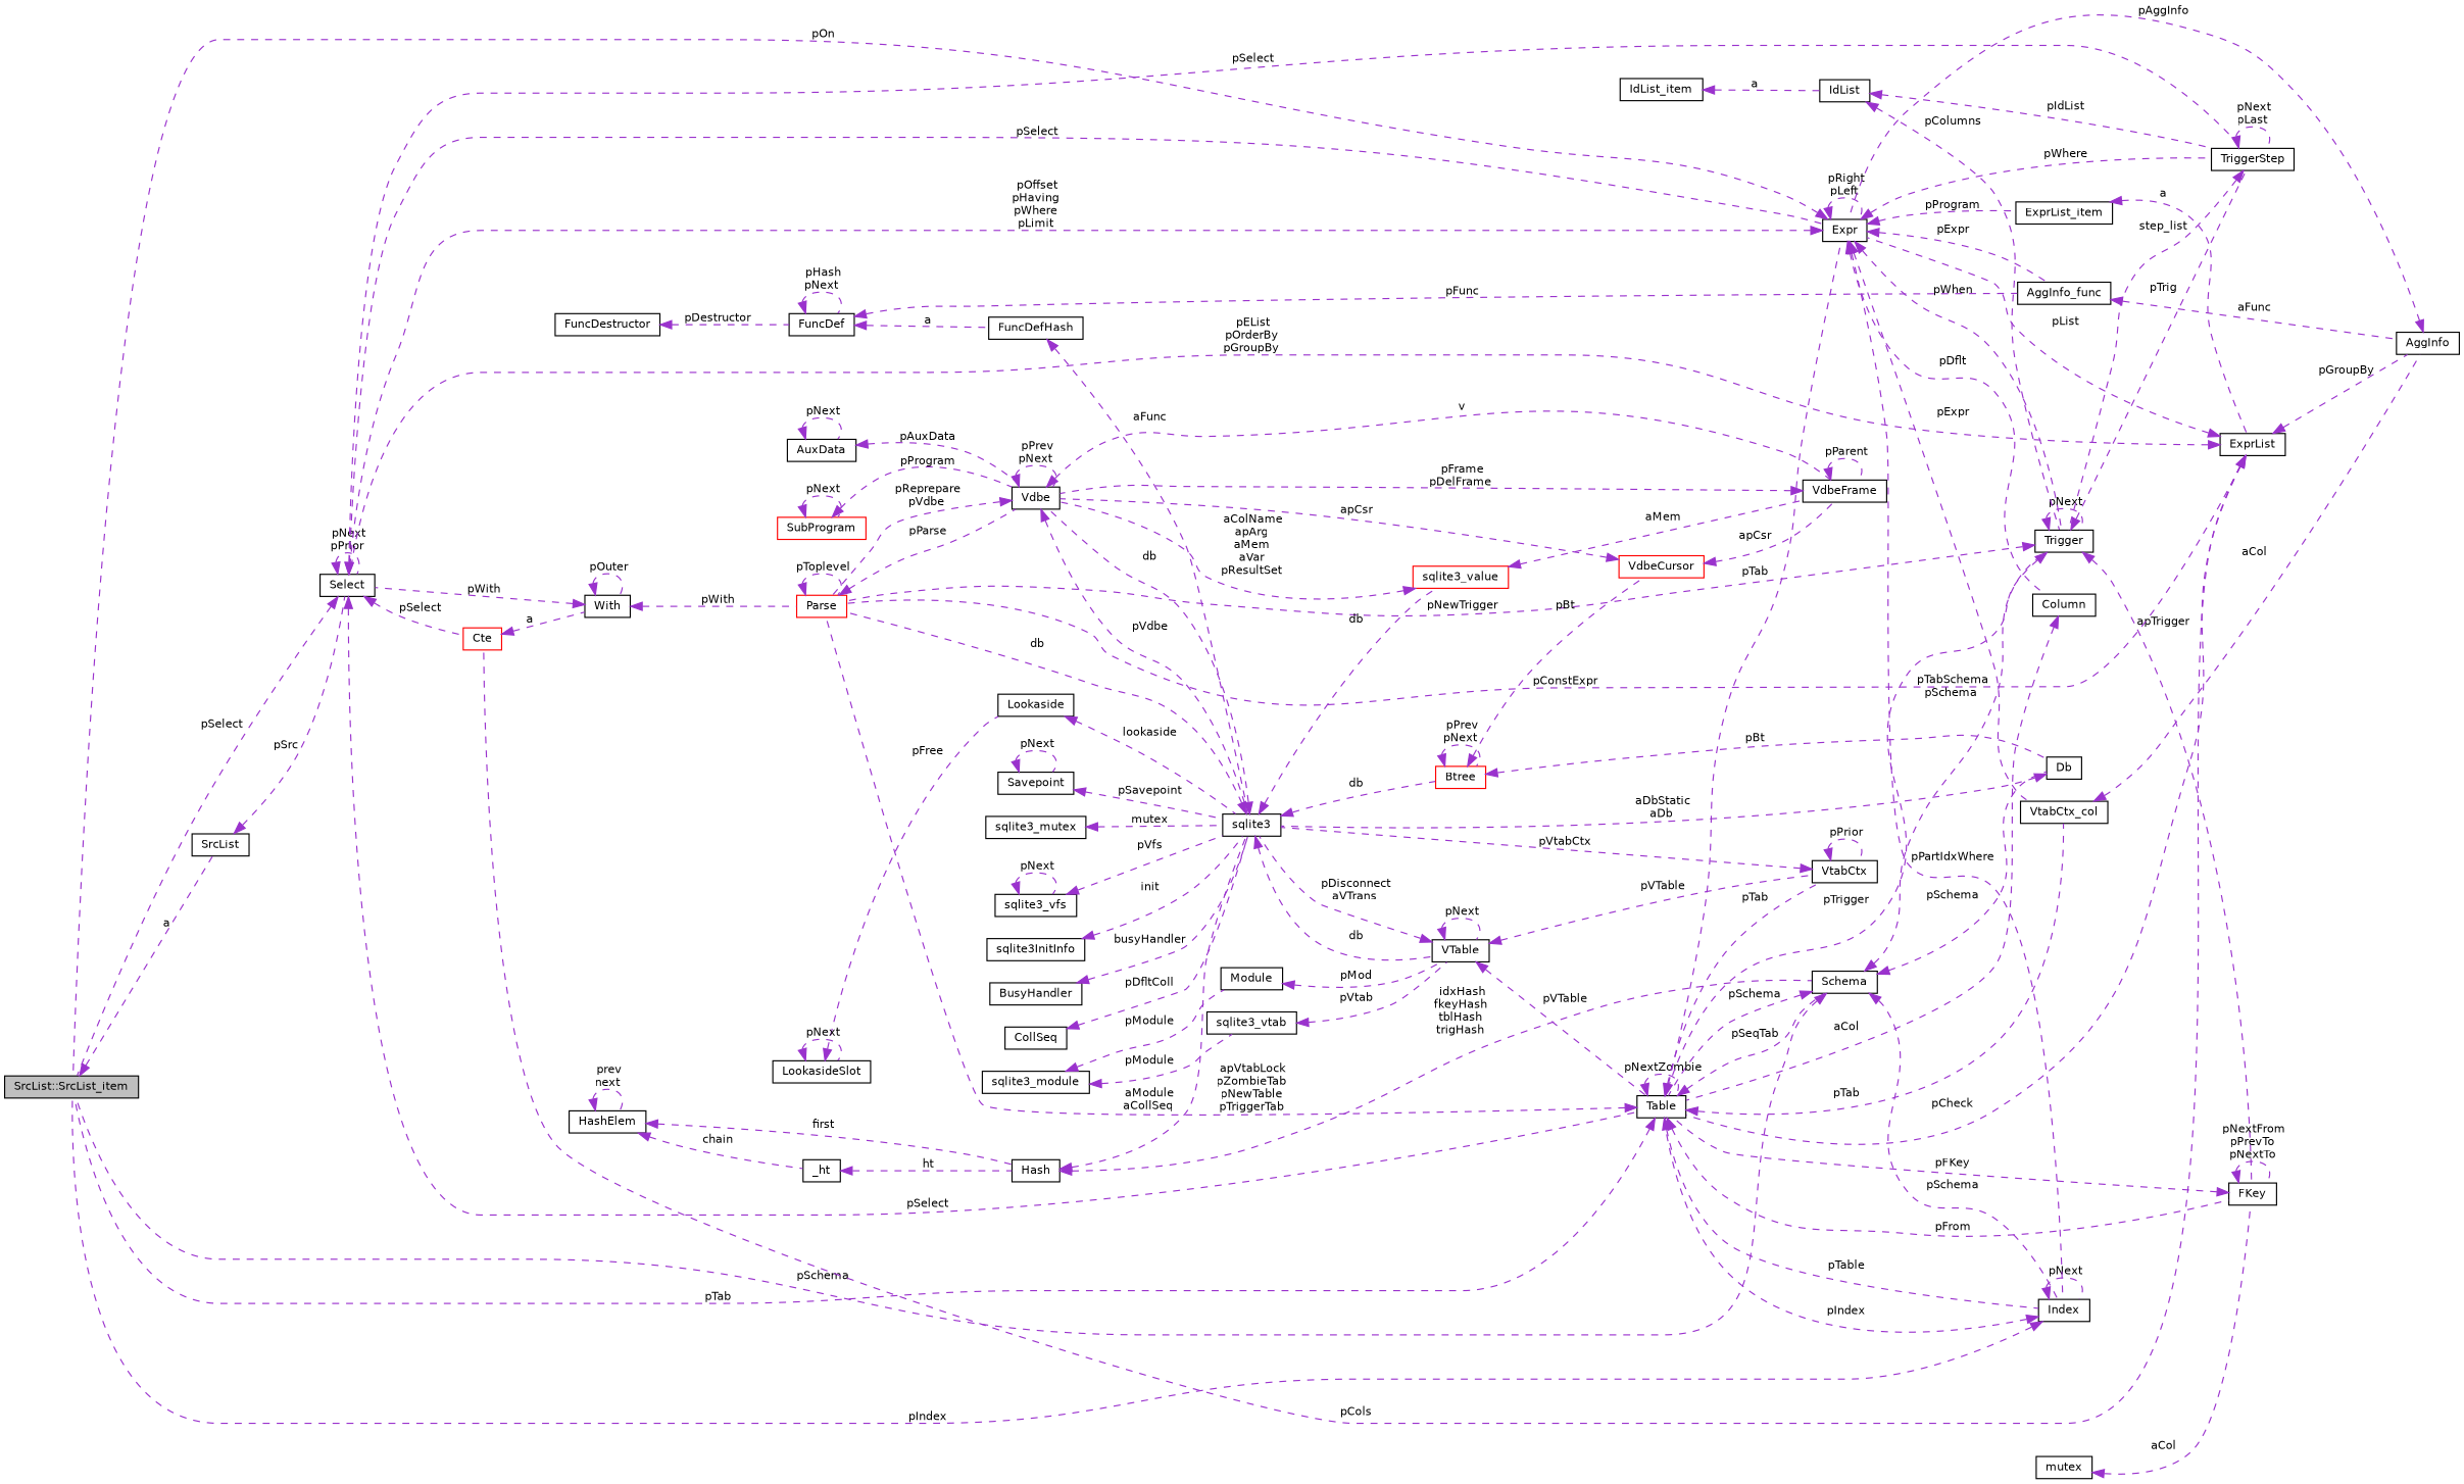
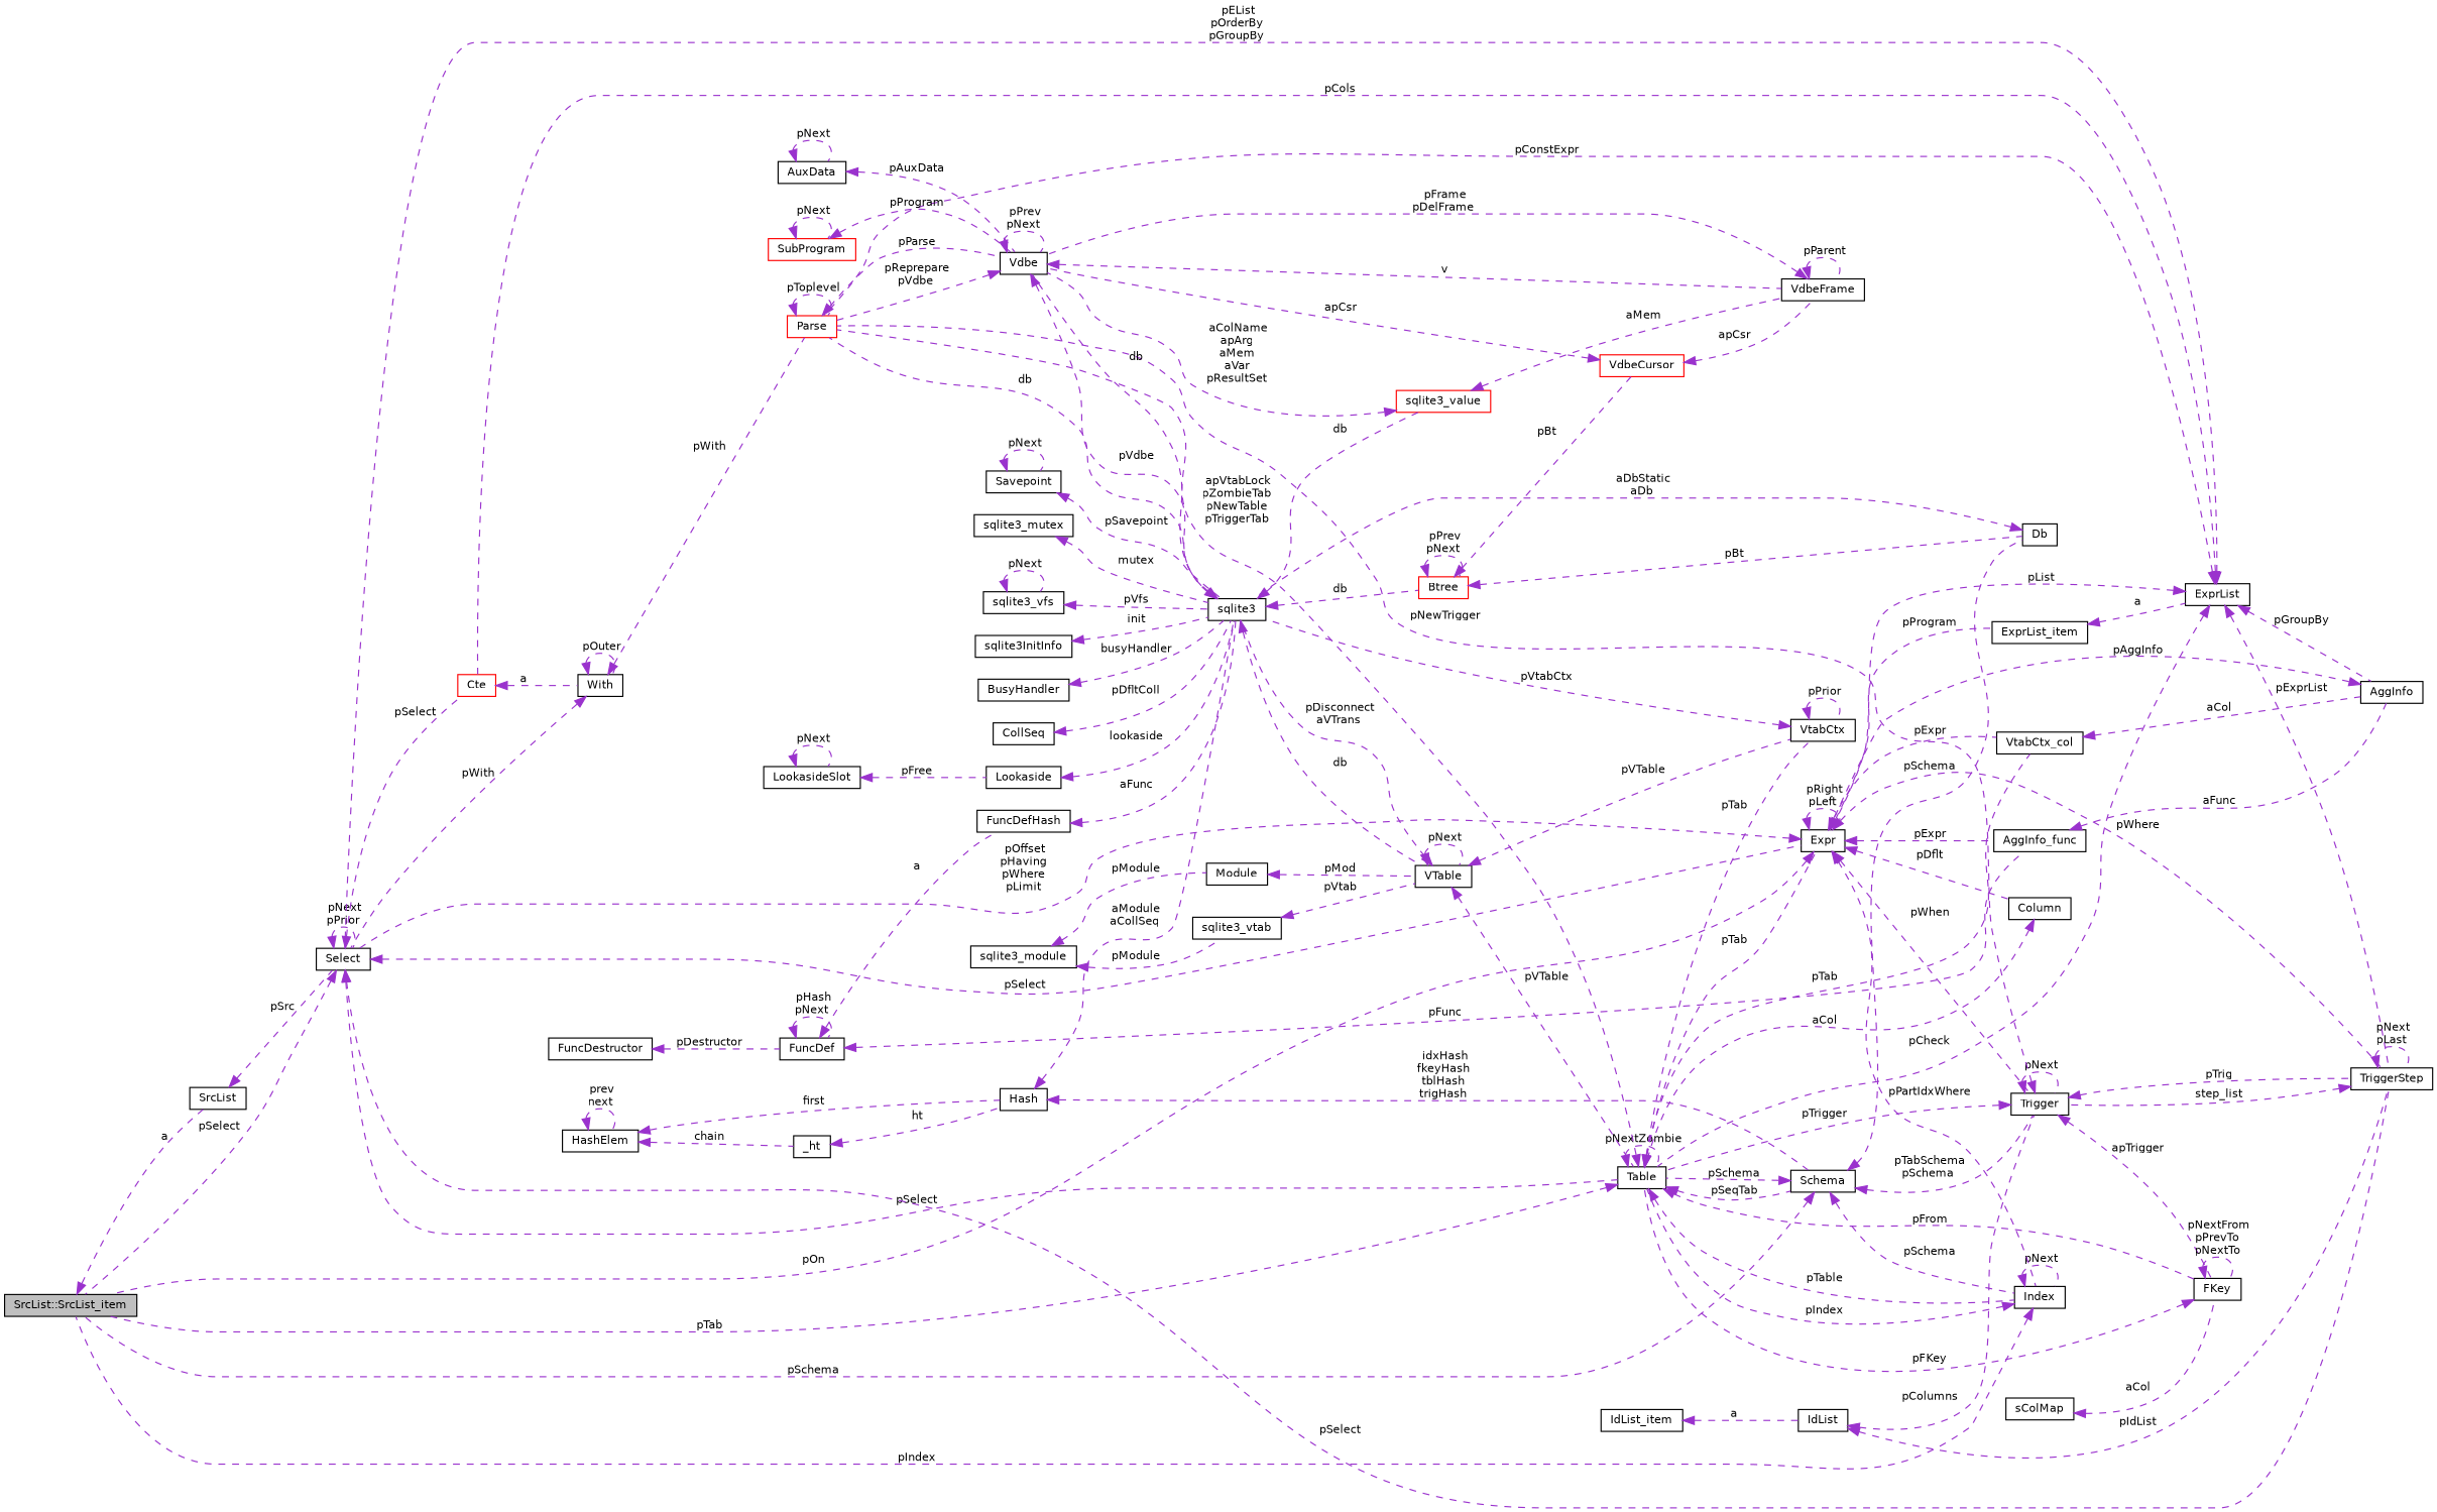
  digraph {
    rankdir=LR
    node [color=black fillcolor=white fontname=Helvetica fontsize=10 shape=record style=filled]
    edge [color=darkorchid3 dir=back fontname=Helvetica fontsize=10 labelfontname=Helvetica labelfontsize=10 style=dashed]
    n1 [fillcolor=grey75 fontcolor=black height=0.2 label="SrcList::SrcList_item" width=0.4]
    n2 [height=0.2 label=SrcList width=0.4]
    n3 [height=0.2 label=Select width=0.4]
    n4 [height=0.2 label=Schema width=0.4]
    n5 [height=0.2 label=Table width=0.4]
    n6 [height=0.2 label=Trigger width=0.4]
    n7 [height=0.2 label=Db width=0.4]
    n8 [height=0.2 label=Index width=0.4]
    n9 [height=0.2 label=Expr width=0.4]
    n10 [height=0.2 label=VtabCtx_col width=0.4]
    n11 [height=0.2 label=FKey width=0.4]
    n12 [color=red height=0.2 label=Parse width=0.4]
    n13 [height=0.2 label=VtabCtx width=0.4]
    n14 [height=0.2 label=TriggerStep width=0.4]
    n15 [height=0.2 label=sqlite3 width=0.4]
    n16 [height=0.2 label=Column width=0.4]
    n17 [height=0.2 label=AggInfo_func width=0.4]
    n18 [height=0.2 label=ExprList_item width=0.4]
    n19 [height=0.2 label=AggInfo width=0.4]
    n20 [height=0.2 label=Vdbe width=0.4]
    n21 [height=0.2 label=ExprList width=0.4]
    n22 [color=red height=0.2 label=Cte width=0.4]
    n23 [height=0.2 label=FuncDef width=0.4]
    n24 [height=0.2 label=FuncDefHash width=0.4]
    n25 [height=0.2 label=FuncDestructor width=0.4]
    n26 [height=0.2 label=With width=0.4]
-   n27 [height=0.2 label=mutex width=0.4]
+   n27 [height=0.2 label=sColMap width=0.4]
    n28 [height=0.2 label=IdList width=0.4]
    n29 [height=0.2 label=IdList_item width=0.4]
    n30 [height=0.2 label=VTable width=0.4]
    n31 [color=red height=0.2 label=sqlite3_value width=0.4]
    n32 [color=red height=0.2 label=Btree width=0.4]
    n33 [height=0.2 label=VdbeFrame width=0.4]
    n34 [color=red height=0.2 label=VdbeCursor width=0.4]
    n35 [height=0.2 label=AuxData width=0.4]
    n36 [color=red height=0.2 label=SubProgram width=0.4]
    n37 [height=0.2 label=Savepoint width=0.4]
    n38 [height=0.2 label=Lookaside width=0.4]
    n39 [height=0.2 label=LookasideSlot width=0.4]
    n40 [height=0.2 label=sqlite3_mutex width=0.4]
    n41 [height=0.2 label=sqlite3_vfs width=0.4]
    n42 [height=0.2 label=sqlite3InitInfo width=0.4]
    n43 [height=0.2 label=BusyHandler width=0.4]
    n44 [height=0.2 label=CollSeq width=0.4]
    n45 [height=0.2 label=Hash width=0.4]
    n46 [height=0.2 label=_ht width=0.4]
    n47 [height=0.2 label=HashElem width=0.4]
    n48 [height=0.2 label=Module width=0.4]
    n49 [height=0.2 label=sqlite3_module width=0.4]
    n50 [height=0.2 label=sqlite3_vtab width=0.4]
    n1 -> n2 [label=" a"]
    n2 -> n3 [label=" pSrc"]
    n3 -> n1 [label=" pSelect"]
    n3 -> n3 [label=" pNext\npPrior"]
    n3 -> n5 [label=" pSelect"]
    n3 -> n9 [label=" pSelect"]
    n3 -> n14 [label=" pSelect"]
    n3 -> n22 [label=" pSelect"]
    n4 -> n1 [label=" pSchema"]
    n4 -> n5 [label=" pSchema"]
    n4 -> n6 [label=" pTabSchema\npSchema"]
    n4 -> n7 [label=" pSchema"]
    n4 -> n8 [label=" pSchema"]
    n5 -> n1 [label=" pTab"]
    n5 -> n4 [label=" pSeqTab"]
    n5 -> n5 [label=" pNextZombie"]
    n5 -> n8 [label=" pTable"]
    n5 -> n9 [label=" pTab"]
    n5 -> n10 [label=" pTab"]
    n5 -> n11 [label=" pFrom"]
    n5 -> n12 [label=" apVtabLock\npZombieTab\npNewTable\npTriggerTab"]
    n5 -> n13 [label=" pTab"]
    n6 -> n5 [label=" pTrigger"]
    n6 -> n6 [label=" pNext"]
    n6 -> n11 [label=" apTrigger"]
    n6 -> n12 [label=" pNewTrigger"]
    n6 -> n14 [label=" pTrig"]
    n7 -> n15 [label=" aDbStatic\naDb"]
    n8 -> n1 [label=" pIndex"]
    n8 -> n5 [label=" pIndex"]
    n8 -> n8 [label=" pNext"]
    n9 -> n1 [label=" pOn"]
    n9 -> n3 [label=" pOffset\npHaving\npWhere\npLimit"]
    n9 -> n6 [label=" pWhen"]
    n9 -> n8 [label=" pPartIdxWhere"]
    n9 -> n9 [label=" pRight\npLeft"]
    n9 -> n10 [label=" pExpr"]
    n9 -> n14 [label=" pWhere"]
    n9 -> n16 [label=" pDflt"]
    n9 -> n17 [label=" pExpr"]
    n9 -> n18 [label=" pProgram"]
    n10 -> n19 [label=" aCol"]
    n11 -> n5 [label=" pFKey"]
    n11 -> n11 [label=" pNextFrom\npPrevTo\npNextTo"]
    n12 -> n12 [label=" pToplevel"]
    n12 -> n20 [label=" pParse"]
    n13 -> n13 [label=" pPrior"]
    n13 -> n15 [label=" pVtabCtx"]
    n14 -> n6 [label=" step_list"]
    n14 -> n14 [label=" pNext\npLast"]
    n15 -> n12 [label=" db"]
    n15 -> n20 [label=" db"]
    n15 -> n30 [label=" db"]
    n15 -> n31 [label=" db"]
    n15 -> n32 [label=" db"]
    n16 -> n5 [label=" aCol"]
    n17 -> n19 [label=" aFunc"]
    n18 -> n21 [label=" a"]
    n19 -> n9 [label=" pAggInfo"]
    n20 -> n12 [label=" pReprepare\npVdbe"]
    n20 -> n15 [label=" pVdbe"]
    n20 -> n20 [label=" pPrev\npNext"]
    n20 -> n33 [label=" v"]
    n21 -> n3 [label=" pEList\npOrderBy\npGroupBy"]
    n21 -> n5 [label=" pCheck"]
    n21 -> n9 [label=" pList"]
    n21 -> n12 [label=" pConstExpr"]
+   n21 -> n14 [label=" pExprList"]
    n21 -> n19 [label=" pGroupBy"]
    n21 -> n22 [label=" pCols"]
    n22 -> n26 [label=" a"]
    n23 -> n17 [label=" pFunc"]
    n23 -> n23 [label=" pHash\npNext"]
    n23 -> n24 [label=" a"]
    n24 -> n15 [label=" aFunc"]
    n25 -> n23 [label=" pDestructor"]
    n26 -> n3 [label=" pWith"]
    n26 -> n12 [label=" pWith"]
    n26 -> n26 [label=" pOuter"]
    n27 -> n11 [label=" aCol"]
    n28 -> n6 [label=" pColumns"]
    n28 -> n14 [label=" pIdList"]
    n29 -> n28 [label=" a"]
    n30 -> n5 [label=" pVTable"]
    n30 -> n13 [label=" pVTable"]
    n30 -> n15 [label=" pDisconnect\naVTrans"]
    n30 -> n30 [label=" pNext"]
    n31 -> n20 [label=" aColName\napArg\naMem\naVar\npResultSet"]
    n31 -> n33 [label=" aMem"]
    n32 -> n7 [label=" pBt"]
    n32 -> n32 [label=" pPrev\npNext"]
    n32 -> n34 [label=" pBt"]
    n33 -> n20 [label=" pFrame\npDelFrame"]
    n33 -> n33 [label=" pParent"]
    n34 -> n20 [label=" apCsr"]
    n34 -> n33 [label=" apCsr"]
    n35 -> n20 [label=" pAuxData"]
    n35 -> n35 [label=" pNext"]
    n36 -> n20 [label=" pProgram"]
    n36 -> n36 [label=" pNext"]
    n37 -> n15 [label=" pSavepoint"]
    n37 -> n37 [label=" pNext"]
    n38 -> n15 [label=" lookaside"]
    n39 -> n38 [label=" pFree"]
    n39 -> n39 [label=" pNext"]
    n40 -> n15 [label=" mutex"]
    n41 -> n15 [label=" pVfs"]
    n41 -> n41 [label=" pNext"]
    n42 -> n15 [label=" init"]
    n43 -> n15 [label=" busyHandler"]
    n44 -> n15 [label=" pDfltColl"]
    n45 -> n4 [label=" idxHash\nfkeyHash\ntblHash\ntrigHash"]
    n45 -> n15 [label=" aModule\naCollSeq"]
    n46 -> n45 [label=" ht"]
    n47 -> n45 [label=" first"]
    n47 -> n46 [label=" chain"]
    n47 -> n47 [label=" prev\nnext"]
    n48 -> n30 [label=" pMod"]
    n49 -> n48 [label=" pModule"]
    n49 -> n50 [label=" pModule"]
    n50 -> n30 [label=" pVtab"]
  }
